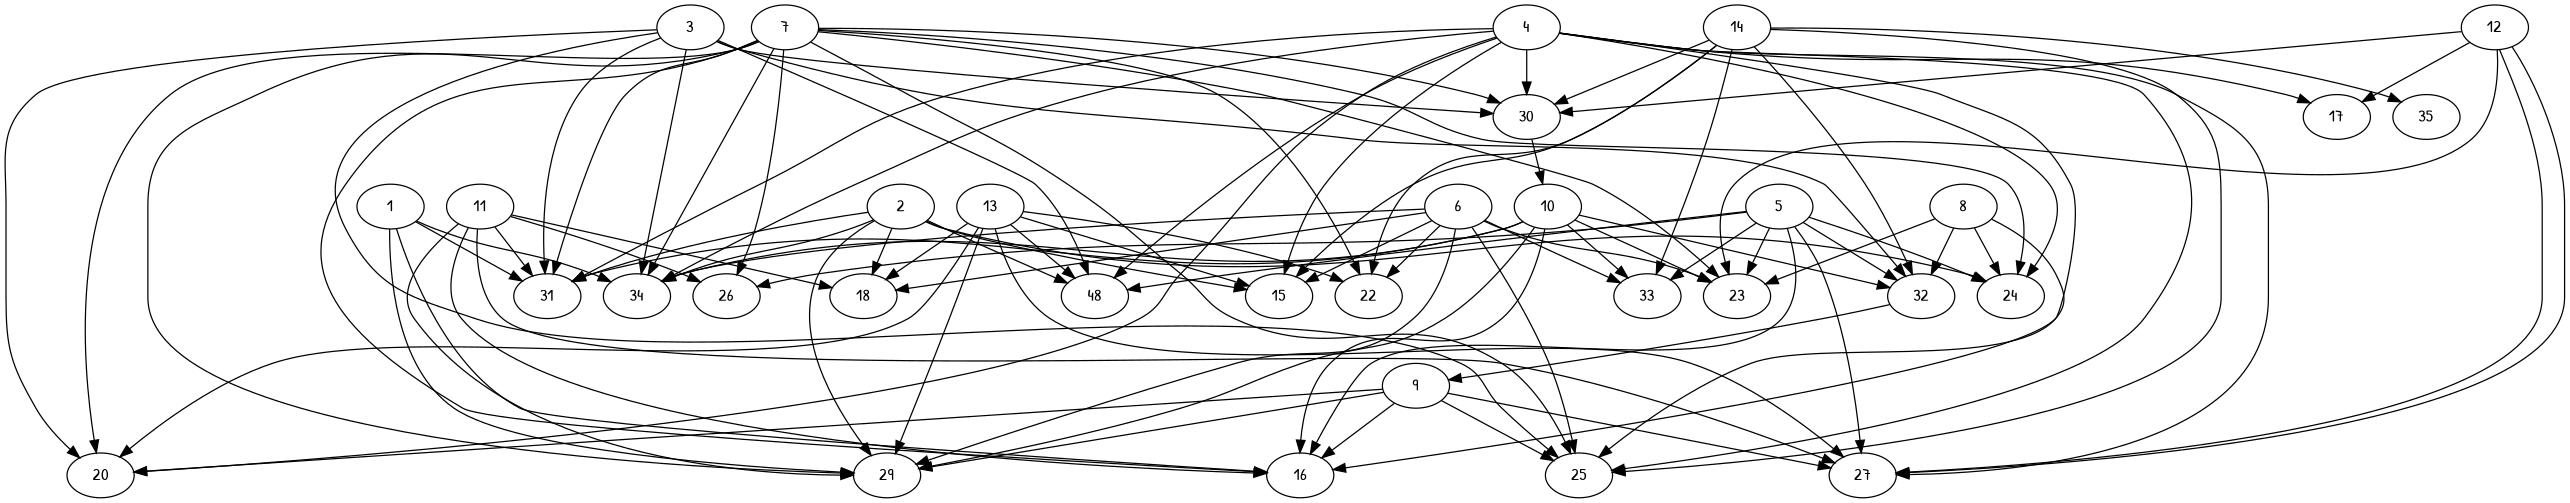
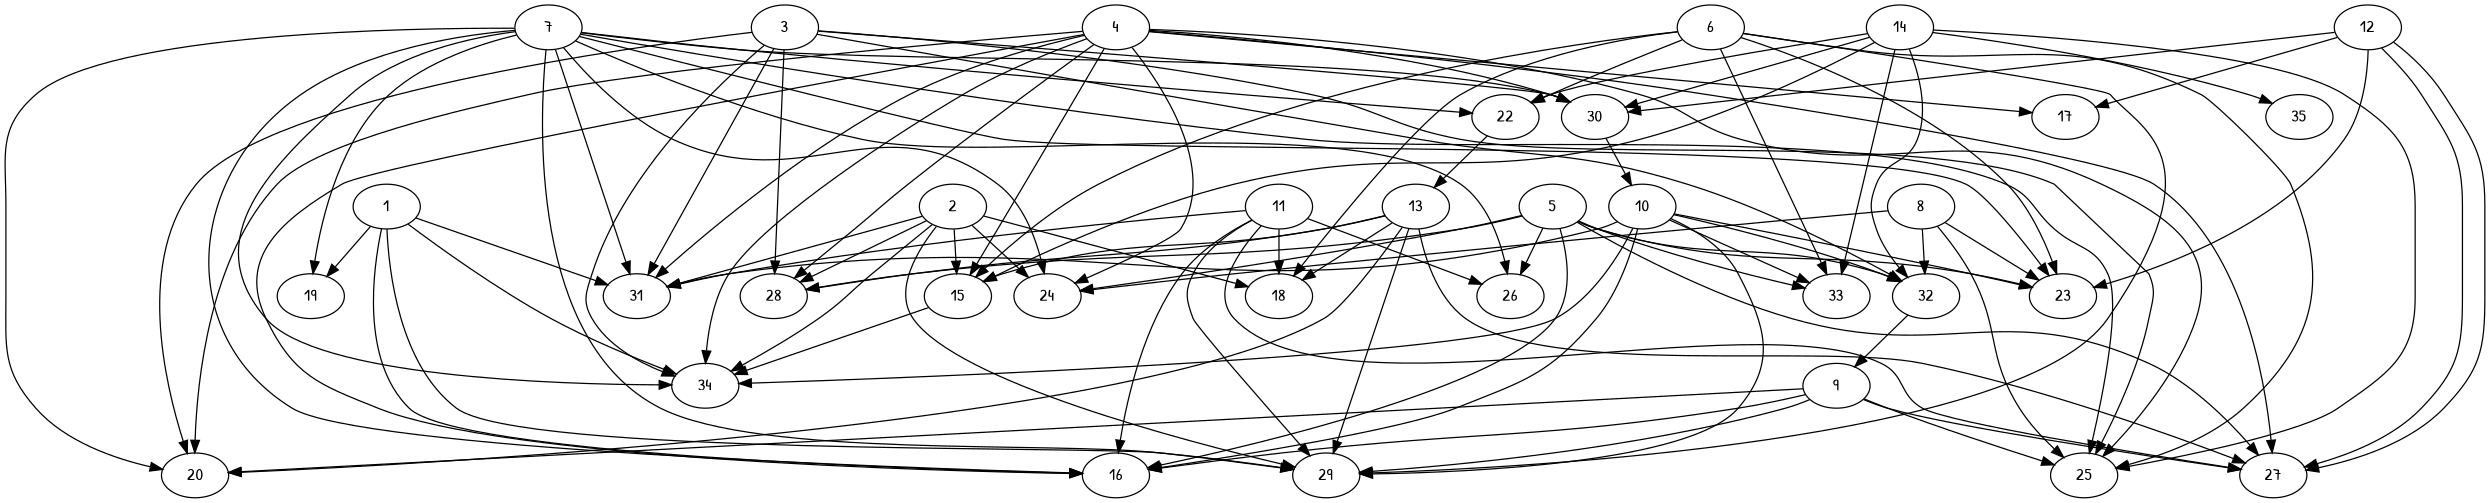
  digraph {
    fontname="Patrick Hand"
    node [alpha=0.06 fontname="Patrick Hand"]
    edge [fontname="Patrick Hand"]
    1 [expect_size=32998400]
    16 [alpha=0.15 expect_size=44903424]
+   19 [alpha=0.13 expect_size=10045440]
    29 [alpha=0.16 expect_size=45472768]
    31 [alpha=0.17 expect_size=24536064]
    34 [alpha=0.16 expect_size=20684800]
    2 [expect_size=11115520]
    15 [expect_size=11281408]
    18 [alpha=0.04 expect_size=20170752]
    24 [alpha=0.07 expect_size=46125056]
-   28 [alpha=0.07 expect_size=36867072 label=48]
+   28 [alpha=0.07 expect_size=36867072]
    3 [alpha=0.01 expect_size=46346240]
    20 [alpha=0.18 expect_size=10685440]
    25 [alpha=0.00 expect_size=10996736]
    30 [alpha=0.16 expect_size=29310976]
    32 [alpha=0.04 expect_size=11719680]
    10 [alpha=0.03 expect_size=31211520]
    9 [alpha=0.00 expect_size=25675776]
    4 [alpha=0.10 expect_size=6107136]
    17 [alpha=0.09 expect_size=25481216]
    27 [expect_size=14872576]
    5 [alpha=0.14 expect_size=43550720]
    23 [alpha=0.10 expect_size=27418624]
    26 [alpha=0.12 expect_size=25632768]
    33 [alpha=0.03 expect_size=43920384]
    6 [alpha=0.12 expect_size=49473536]
    22 [alpha=0.14 expect_size=45757440]
    7 [alpha=0.18 expect_size=10995712]
    8 [alpha=0.16 expect_size=20156416]
    11 [alpha=0.12 expect_size=6373376]
    12 [alpha=0.12 expect_size=19682304]
    13 [alpha=0.08 expect_size=34597888]
    14 [alpha=0.05 expect_size=36052992]
    35 [alpha=0.11 expect_size=37250048]
    1 -> 16
+   1 -> 19
    1 -> 29
    1 -> 31
    1 -> 34
    2 -> 29
    2 -> 31
    2 -> 34
    2 -> 15
    2 -> 18
    2 -> 24
    2 -> 28
    3 -> 31
    3 -> 34
    3 -> 28
    3 -> 20
    3 -> 25
    3 -> 30
    3 -> 32
    30 -> 10
    32 -> 9
    10 -> 16
    10 -> 29
    10 -> 31
    10 -> 34
    10 -> 32
    10 -> 23
    10 -> 33
    9 -> 16
    9 -> 29
    9 -> 20
    9 -> 25
    9 -> 27
    4 -> 16
    4 -> 31
    4 -> 34
    4 -> 15
    4 -> 24
    4 -> 28
    4 -> 20
    4 -> 25
    4 -> 30
    4 -> 17
    4 -> 27
    5 -> 16
    5 -> 24
    5 -> 28
    5 -> 32
    5 -> 27
    5 -> 23
    5 -> 26
    5 -> 33
    6 -> 29
-   6 -> 34
+   15 -> 34
    6 -> 15
    6 -> 18
    6 -> 25
    6 -> 23
    6 -> 33
    6 -> 22
    7 -> 16
+   7 -> 19
    7 -> 29
    7 -> 31
    7 -> 34
    7 -> 24
    7 -> 20
    7 -> 25
    7 -> 30
    7 -> 23
    7 -> 26
    7 -> 22
    8 -> 24
    8 -> 25
    8 -> 32
    8 -> 23
    11 -> 16
    11 -> 29
    11 -> 31
    11 -> 18
    11 -> 27
    11 -> 26
    12 -> 30
    12 -> 17
    12 -> 27
    12 -> 27
    12 -> 23
    13 -> 29
    13 -> 15
    13 -> 18
    13 -> 28
    13 -> 20
    13 -> 27
-   13 -> 22
+   22 -> 13
    14 -> 15
    14 -> 25
    14 -> 30
    14 -> 32
    14 -> 33
    14 -> 22
    14 -> 35
  }
